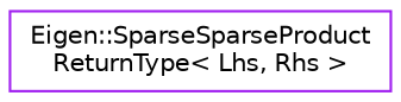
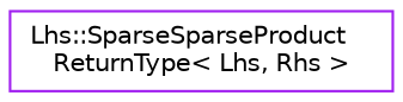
  digraph {
    rankdir=LR
-   n1 [color=purple fillcolor=white fontname=Helvetica fontsize=10 height=0.2 label="Eigen::SparseSparseProduct\lReturnType\< Lhs, Rhs \>" shape=record style=filled width=0.4]
+   n1 [color=purple fillcolor=white fontname=Helvetica fontsize=10 height=0.2 label="Lhs::SparseSparseProduct\lReturnType\< Lhs, Rhs \>" shape=record style=filled width=0.4]
  }
